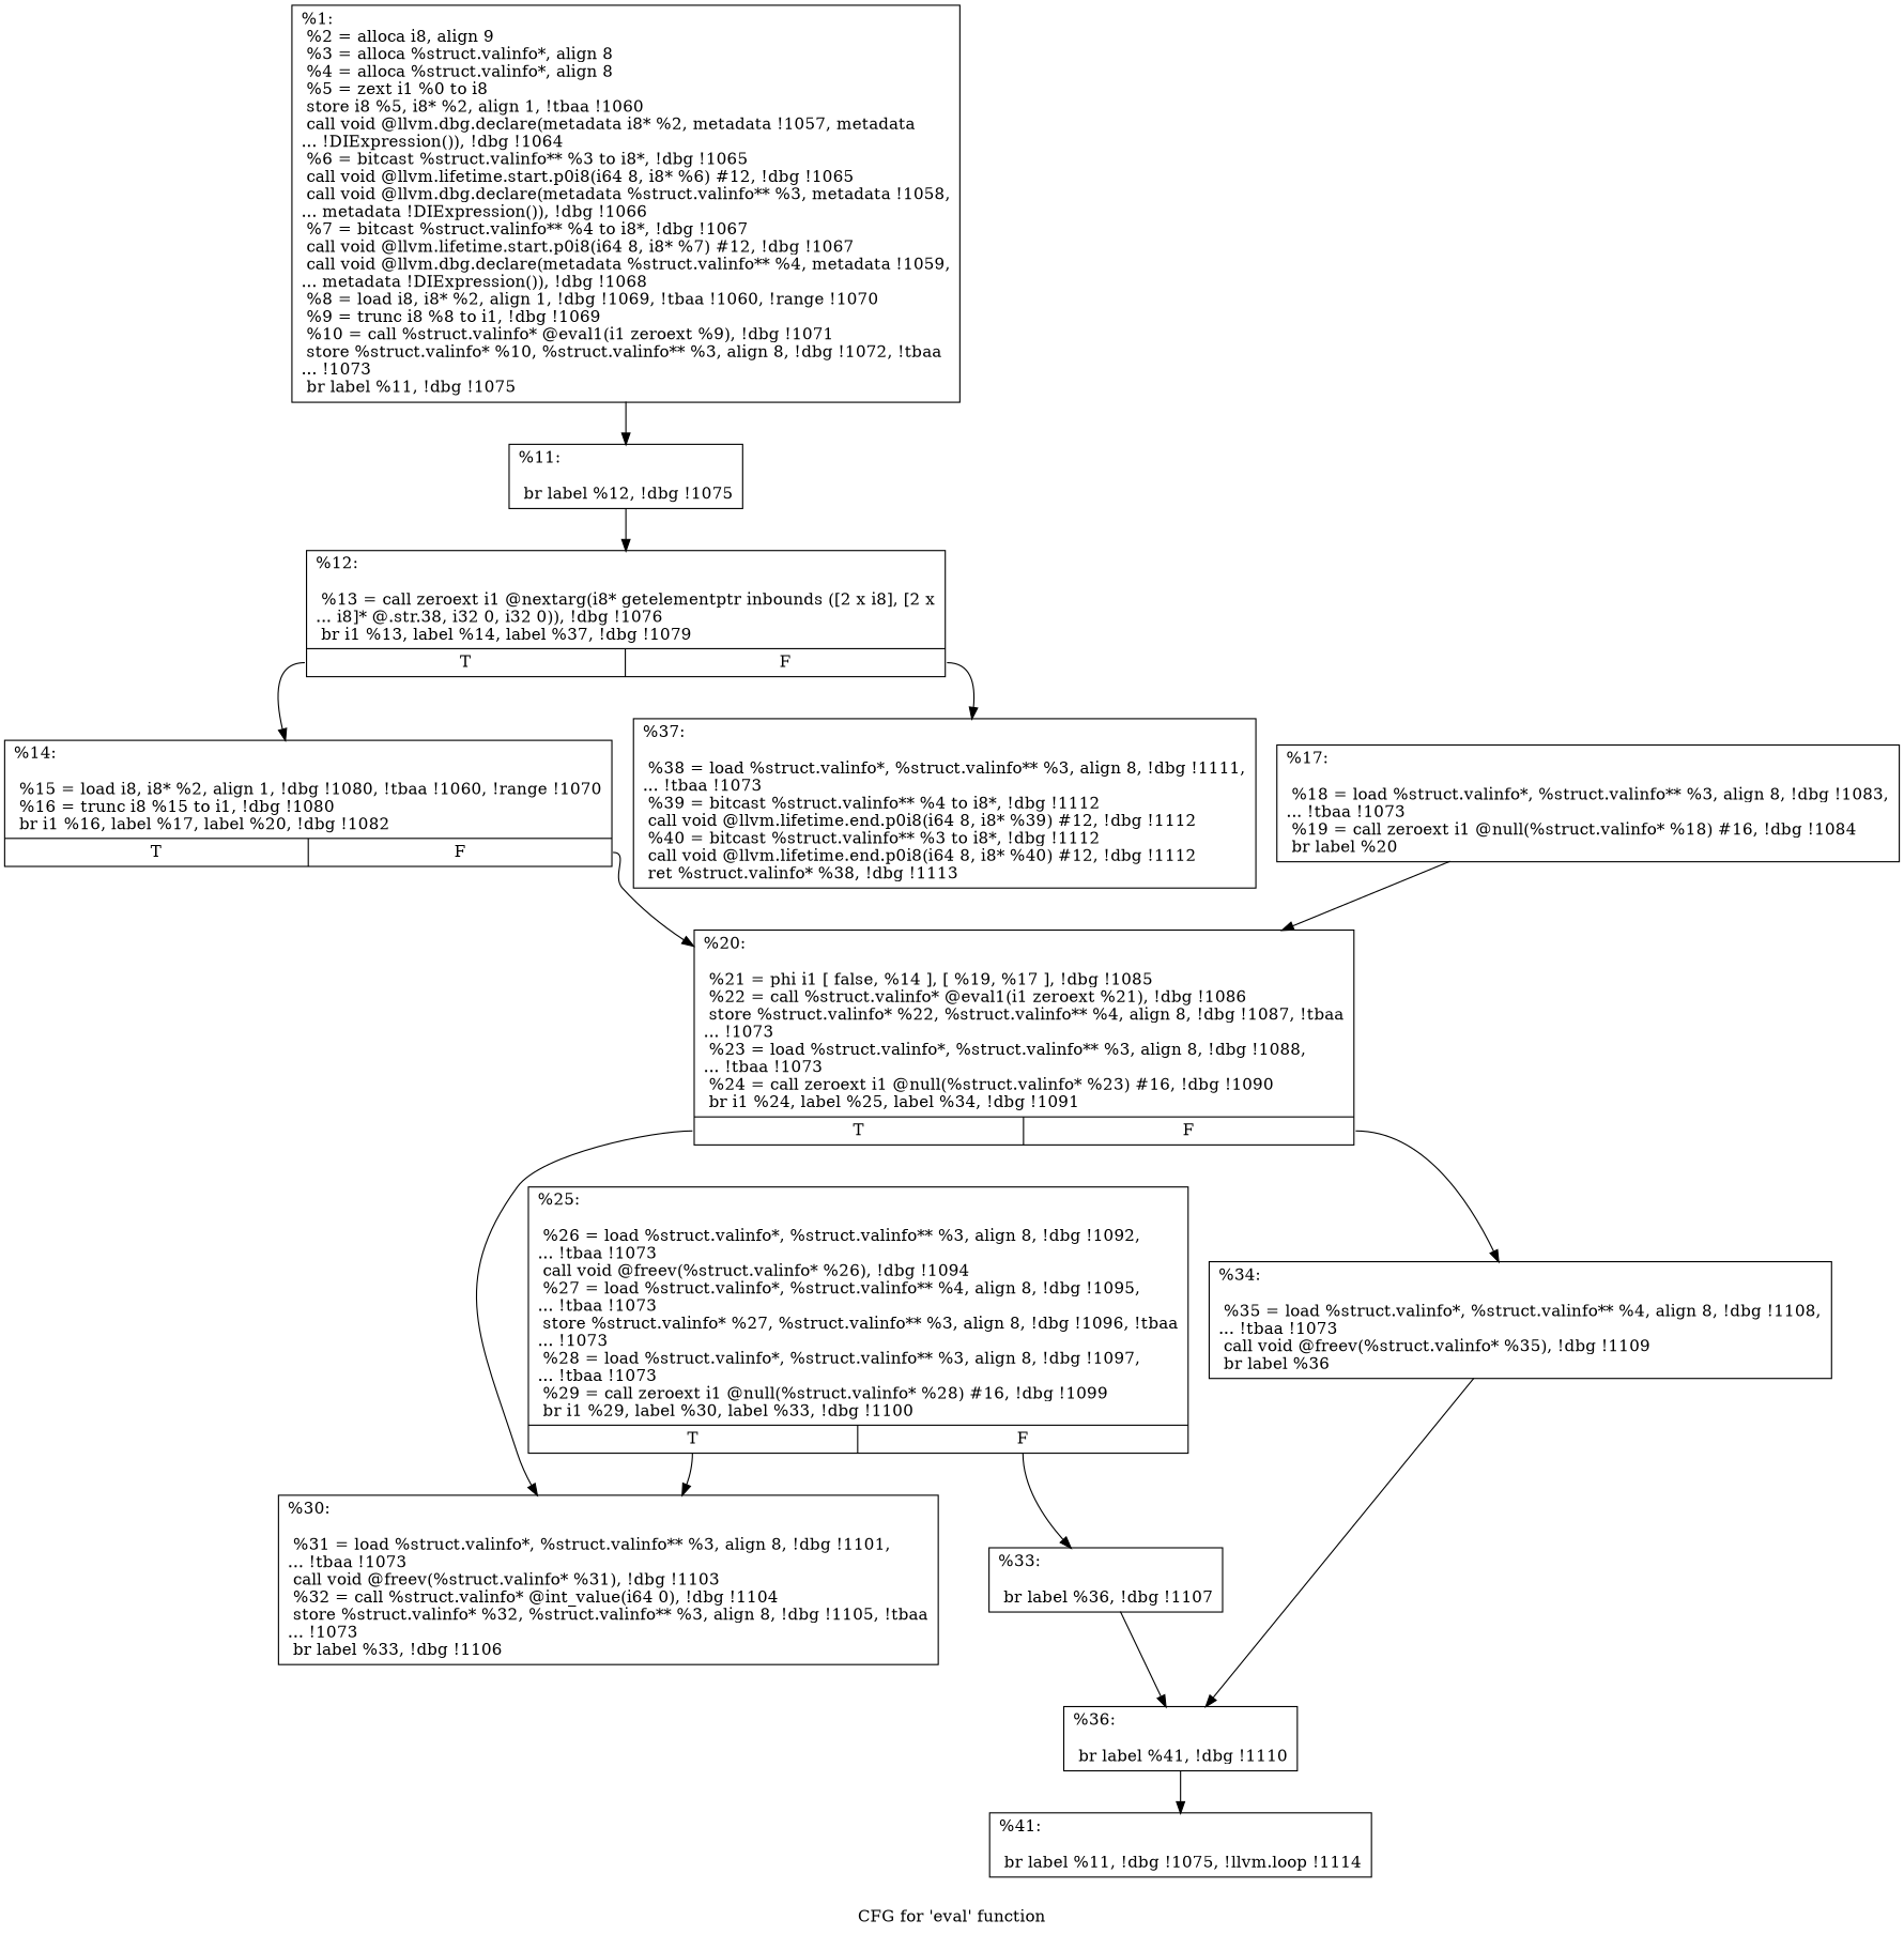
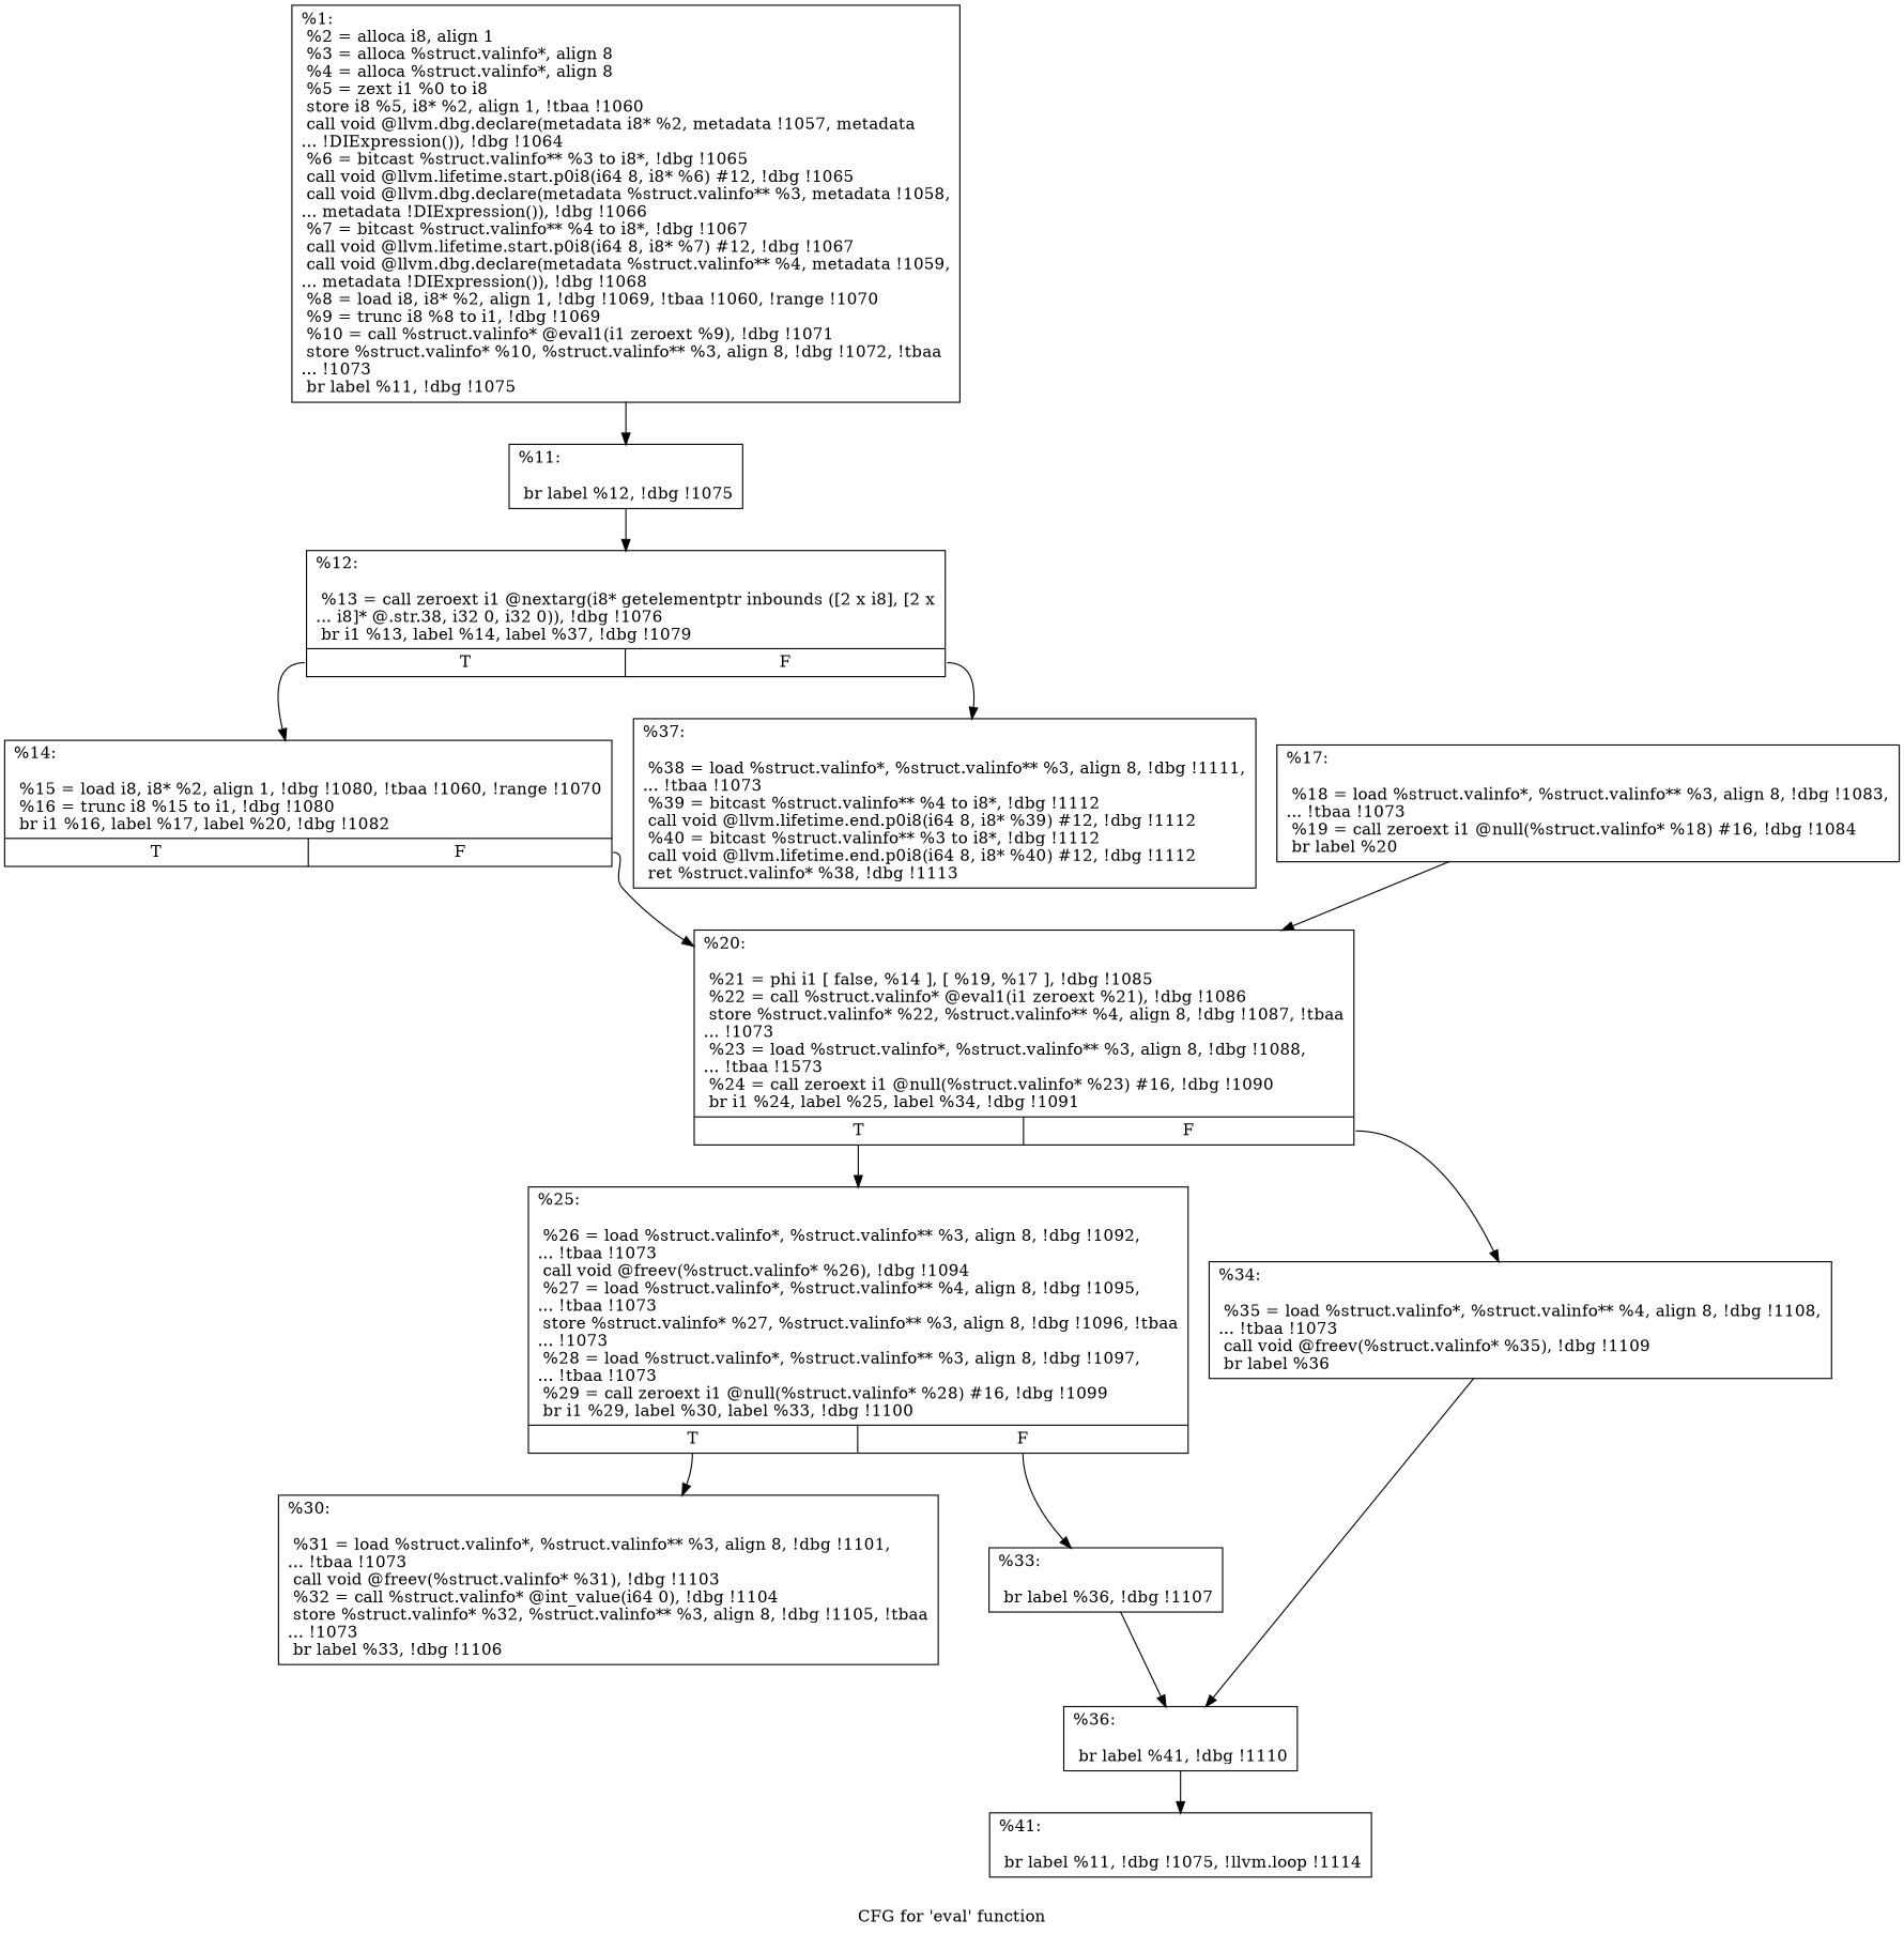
  digraph {
    label="CFG for 'eval' function"
    node [shape=record]
-   n1 [label="{%1:\l  %2 = alloca i8, align 9\l  %3 = alloca %struct.valinfo*, align 8\l  %4 = alloca %struct.valinfo*, align 8\l  %5 = zext i1 %0 to i8\l  store i8 %5, i8* %2, align 1, !tbaa !1060\l  call void @llvm.dbg.declare(metadata i8* %2, metadata !1057, metadata\l... !DIExpression()), !dbg !1064\l  %6 = bitcast %struct.valinfo** %3 to i8*, !dbg !1065\l  call void @llvm.lifetime.start.p0i8(i64 8, i8* %6) #12, !dbg !1065\l  call void @llvm.dbg.declare(metadata %struct.valinfo** %3, metadata !1058,\l... metadata !DIExpression()), !dbg !1066\l  %7 = bitcast %struct.valinfo** %4 to i8*, !dbg !1067\l  call void @llvm.lifetime.start.p0i8(i64 8, i8* %7) #12, !dbg !1067\l  call void @llvm.dbg.declare(metadata %struct.valinfo** %4, metadata !1059,\l... metadata !DIExpression()), !dbg !1068\l  %8 = load i8, i8* %2, align 1, !dbg !1069, !tbaa !1060, !range !1070\l  %9 = trunc i8 %8 to i1, !dbg !1069\l  %10 = call %struct.valinfo* @eval1(i1 zeroext %9), !dbg !1071\l  store %struct.valinfo* %10, %struct.valinfo** %3, align 8, !dbg !1072, !tbaa\l... !1073\l  br label %11, !dbg !1075\l}"]
+   n1 [label="{%1:\l  %2 = alloca i8, align 1\l  %3 = alloca %struct.valinfo*, align 8\l  %4 = alloca %struct.valinfo*, align 8\l  %5 = zext i1 %0 to i8\l  store i8 %5, i8* %2, align 1, !tbaa !1060\l  call void @llvm.dbg.declare(metadata i8* %2, metadata !1057, metadata\l... !DIExpression()), !dbg !1064\l  %6 = bitcast %struct.valinfo** %3 to i8*, !dbg !1065\l  call void @llvm.lifetime.start.p0i8(i64 8, i8* %6) #12, !dbg !1065\l  call void @llvm.dbg.declare(metadata %struct.valinfo** %3, metadata !1058,\l... metadata !DIExpression()), !dbg !1066\l  %7 = bitcast %struct.valinfo** %4 to i8*, !dbg !1067\l  call void @llvm.lifetime.start.p0i8(i64 8, i8* %7) #12, !dbg !1067\l  call void @llvm.dbg.declare(metadata %struct.valinfo** %4, metadata !1059,\l... metadata !DIExpression()), !dbg !1068\l  %8 = load i8, i8* %2, align 1, !dbg !1069, !tbaa !1060, !range !1070\l  %9 = trunc i8 %8 to i1, !dbg !1069\l  %10 = call %struct.valinfo* @eval1(i1 zeroext %9), !dbg !1071\l  store %struct.valinfo* %10, %struct.valinfo** %3, align 8, !dbg !1072, !tbaa\l... !1073\l  br label %11, !dbg !1075\l}"]
    n2 [label="{%11:\l\l  br label %12, !dbg !1075\l}"]
    n3 [label="{%12:\l\l  %13 = call zeroext i1 @nextarg(i8* getelementptr inbounds ([2 x i8], [2 x\l... i8]* @.str.38, i32 0, i32 0)), !dbg !1076\l  br i1 %13, label %14, label %37, !dbg !1079\l|{<s0>T|<s1>F}}"]
    n4 [label="{%14:\l\l  %15 = load i8, i8* %2, align 1, !dbg !1080, !tbaa !1060, !range !1070\l  %16 = trunc i8 %15 to i1, !dbg !1080\l  br i1 %16, label %17, label %20, !dbg !1082\l|{<s0>T|<s1>F}}"]
    n5 [label="{%37:\l\l  %38 = load %struct.valinfo*, %struct.valinfo** %3, align 8, !dbg !1111,\l... !tbaa !1073\l  %39 = bitcast %struct.valinfo** %4 to i8*, !dbg !1112\l  call void @llvm.lifetime.end.p0i8(i64 8, i8* %39) #12, !dbg !1112\l  %40 = bitcast %struct.valinfo** %3 to i8*, !dbg !1112\l  call void @llvm.lifetime.end.p0i8(i64 8, i8* %40) #12, !dbg !1112\l  ret %struct.valinfo* %38, !dbg !1113\l}"]
-   n6 [label="{%20:\l\l  %21 = phi i1 [ false, %14 ], [ %19, %17 ], !dbg !1085\l  %22 = call %struct.valinfo* @eval1(i1 zeroext %21), !dbg !1086\l  store %struct.valinfo* %22, %struct.valinfo** %4, align 8, !dbg !1087, !tbaa\l... !1073\l  %23 = load %struct.valinfo*, %struct.valinfo** %3, align 8, !dbg !1088,\l... !tbaa !1073\l  %24 = call zeroext i1 @null(%struct.valinfo* %23) #16, !dbg !1090\l  br i1 %24, label %25, label %34, !dbg !1091\l|{<s0>T|<s1>F}}"]
+   n6 [label="{%20:\l\l  %21 = phi i1 [ false, %14 ], [ %19, %17 ], !dbg !1085\l  %22 = call %struct.valinfo* @eval1(i1 zeroext %21), !dbg !1086\l  store %struct.valinfo* %22, %struct.valinfo** %4, align 8, !dbg !1087, !tbaa\l... !1073\l  %23 = load %struct.valinfo*, %struct.valinfo** %3, align 8, !dbg !1088,\l... !tbaa !1573\l  %24 = call zeroext i1 @null(%struct.valinfo* %23) #16, !dbg !1090\l  br i1 %24, label %25, label %34, !dbg !1091\l|{<s0>T|<s1>F}}"]
    n7 [label="{%17:\l\l  %18 = load %struct.valinfo*, %struct.valinfo** %3, align 8, !dbg !1083,\l... !tbaa !1073\l  %19 = call zeroext i1 @null(%struct.valinfo* %18) #16, !dbg !1084\l  br label %20\l}"]
    n8 [label="{%25:\l\l  %26 = load %struct.valinfo*, %struct.valinfo** %3, align 8, !dbg !1092,\l... !tbaa !1073\l  call void @freev(%struct.valinfo* %26), !dbg !1094\l  %27 = load %struct.valinfo*, %struct.valinfo** %4, align 8, !dbg !1095,\l... !tbaa !1073\l  store %struct.valinfo* %27, %struct.valinfo** %3, align 8, !dbg !1096, !tbaa\l... !1073\l  %28 = load %struct.valinfo*, %struct.valinfo** %3, align 8, !dbg !1097,\l... !tbaa !1073\l  %29 = call zeroext i1 @null(%struct.valinfo* %28) #16, !dbg !1099\l  br i1 %29, label %30, label %33, !dbg !1100\l|{<s0>T|<s1>F}}"]
    n9 [label="{%34:\l\l  %35 = load %struct.valinfo*, %struct.valinfo** %4, align 8, !dbg !1108,\l... !tbaa !1073\l  call void @freev(%struct.valinfo* %35), !dbg !1109\l  br label %36\l}"]
    n10 [label="{%30:\l\l  %31 = load %struct.valinfo*, %struct.valinfo** %3, align 8, !dbg !1101,\l... !tbaa !1073\l  call void @freev(%struct.valinfo* %31), !dbg !1103\l  %32 = call %struct.valinfo* @int_value(i64 0), !dbg !1104\l  store %struct.valinfo* %32, %struct.valinfo** %3, align 8, !dbg !1105, !tbaa\l... !1073\l  br label %33, !dbg !1106\l}"]
    n11 [label="{%33:\l\l  br label %36, !dbg !1107\l}"]
    n12 [label="{%36:\l\l  br label %41, !dbg !1110\l}"]
    n13 [label="{%41:\l\l  br label %11, !dbg !1075, !llvm.loop !1114\l}"]
    n1 -> n2
    n2 -> n3
    n3 -> n4 [tailport=s0]
    n3 -> n5 [tailport=s1]
    n4 -> n6 [tailport=s1]
-   n6 -> n10 [tailport=s0]
+   n6 -> n8 [tailport=s0]
    n6 -> n9 [tailport=s1]
    n7 -> n6
    n8 -> n10 [tailport=s0]
    n8 -> n11 [tailport=s1]
    n9 -> n12
    n11 -> n12
    n12 -> n13
  }
